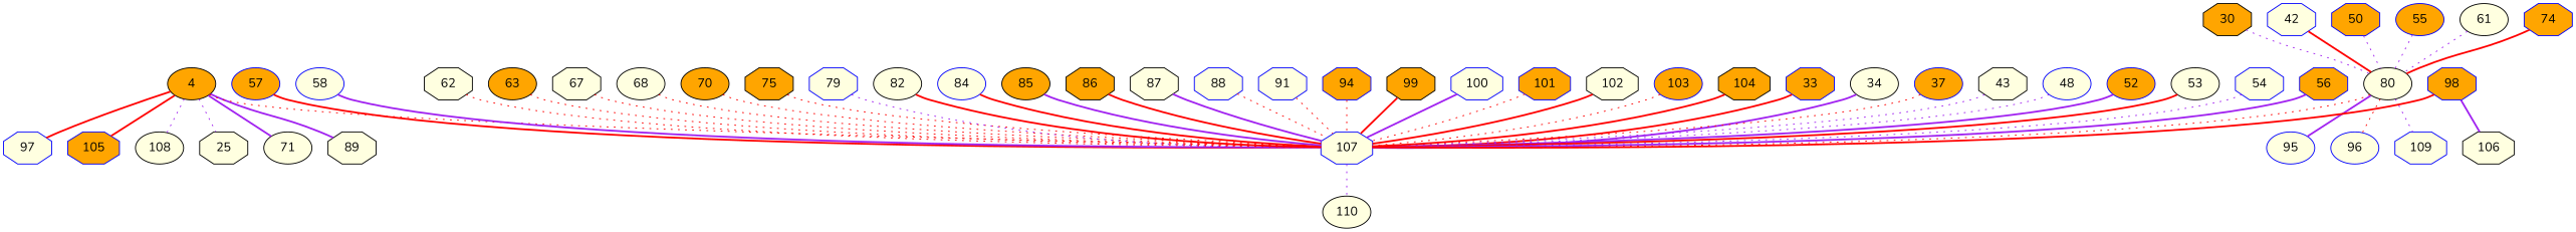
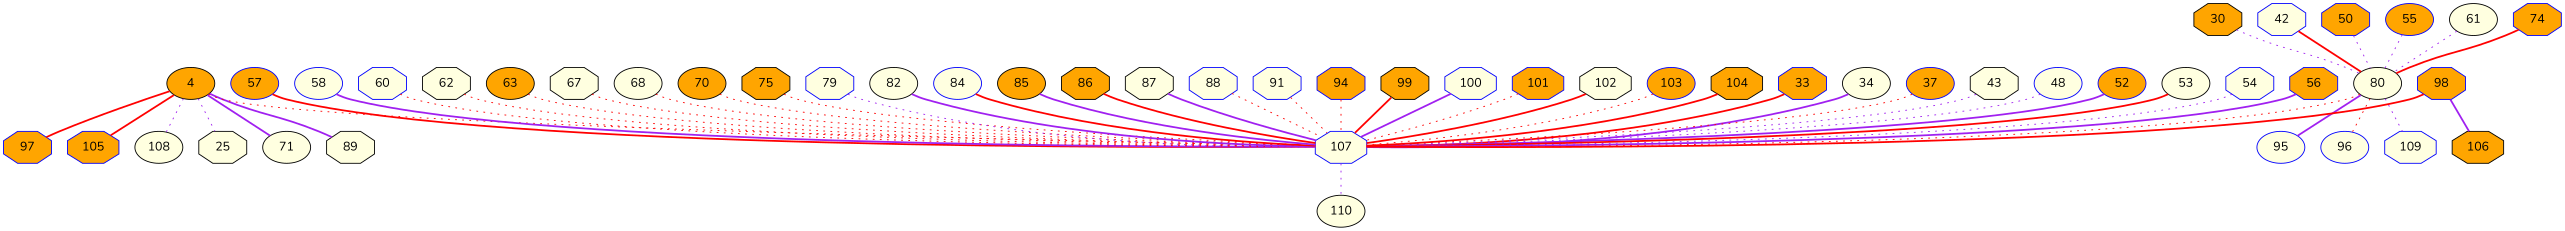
  graph {
    fontname=Nunito
    node [color=blue fillcolor=lightyellow fontname=Nunito shape=octagon style=filled]
    edge [color=red fontname=Nunito style=dotted]
    4 [color=black fillcolor=orange shape=ellipse]
    25 [color=black]
    71 [color=black shape=ellipse]
    89 [color=black super="+15"]
-   97
+   97 [fillcolor=orange]
    105 [fillcolor=orange]
    107 [super="+73+76+90+64+66+1+3+16+24+27"]
    108 [color=black shape=ellipse]
    110 [color=black shape=ellipse]
    80 [color=black shape=ellipse super="+31+72"]
    95 [shape=ellipse]
    96 [shape=ellipse]
    109
    30 [color=black fillcolor=orange]
    33 [fillcolor=orange]
    34 [color=black shape=ellipse]
    37 [fillcolor=orange shape=ellipse]
    42
    43 [color=black]
    48 [shape=ellipse super="+32"]
    50 [fillcolor=orange]
    52 [fillcolor=orange shape=ellipse]
    53 [color=black shape=ellipse]
    54
    55 [fillcolor=orange shape=ellipse]
    56 [fillcolor=orange]
    57 [fillcolor=orange shape=ellipse super="+39"]
    58 [shape=ellipse super="+46"]
+   60
    61 [color=black shape=ellipse]
    62 [color=black]
    63 [color=black fillcolor=orange shape=ellipse super="+36"]
    67 [color=black]
    68 [color=black shape=ellipse]
    70 [color=black fillcolor=orange shape=ellipse]
    74 [fillcolor=orange]
    75 [color=black fillcolor=orange]
    79 [super="+28"]
    82 [color=black shape=ellipse]
    84 [shape=ellipse]
    85 [color=black fillcolor=orange shape=ellipse]
    86 [color=black fillcolor=orange super="+59"]
    87 [color=black]
    88
    91
    94 [fillcolor=orange super="+77"]
    98 [fillcolor=orange super="+93"]
-   106 [color=black]
+   106 [color=black fillcolor=orange]
    99 [color=black fillcolor=orange super="+47"]
    100
    101 [fillcolor=orange super="+92"]
    102 [color=black]
    103 [fillcolor=orange shape=ellipse super="+65"]
    104 [color=black fillcolor=orange]
    4 -- 25 [color=purple]
    4 -- 71 [color=purple style=bold]
    4 -- 89 [color=purple style=bold]
    4 -- 97 [style=bold]
    4 -- 105 [style=bold]
    4 -- 107 [weight=6]
    4 -- 108 [color=purple]
    107 -- 110 [color=purple]
    80 -- 107 [weight=4]
    80 -- 95 [color=purple style=bold]
    80 -- 96
    80 -- 109 [color=purple]
    30 -- 80 [color=purple]
    33 -- 107 [style=bold]
    34 -- 107 [color=purple style=bold]
    37 -- 107
    42 -- 80 [style=bold]
    43 -- 107 [color=purple]
    48 -- 107 [color=purple]
    50 -- 80 [color=purple]
    52 -- 107 [color=purple style=bold]
    53 -- 107 [style=bold]
    54 -- 107 [color=purple]
    55 -- 80 [color=purple]
    56 -- 107 [color=purple style=bold]
    57 -- 107 [style=bold]
    58 -- 107 [color=purple style=bold]
+   60 -- 107
    61 -- 80 [color=purple]
    62 -- 107
    63 -- 107
    67 -- 107
    68 -- 107
    70 -- 107
    74 -- 80 [style=bold]
    75 -- 107
    79 -- 107 [color=purple]
-   82 -- 107 [style=bold]
+   82 -- 107 [color=purple style=bold]
    84 -- 107 [style=bold]
    85 -- 107 [color=purple style=bold]
    86 -- 107 [style=bold]
    87 -- 107 [color=purple style=bold]
    88 -- 107
    91 -- 107
    94 -- 107
    98 -- 107 [style=bold weight=3]
    98 -- 106 [color=purple style=bold]
    99 -- 107 [style=bold]
    100 -- 107 [color=purple style=bold]
    101 -- 107 [weight=2]
    102 -- 107 [style=bold]
    103 -- 107
    104 -- 107 [style=bold]
  }
